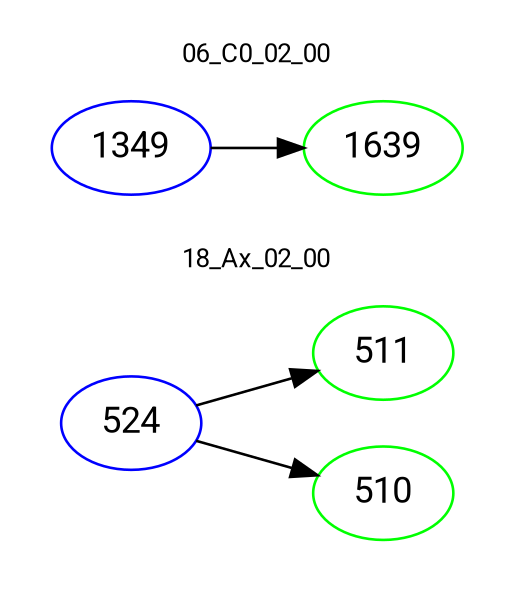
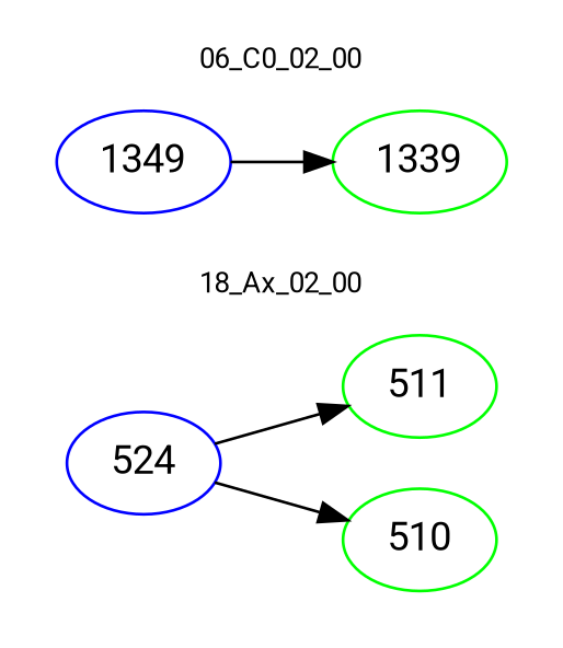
  digraph {
    fontname=Roboto
    rankdir=LR
    node [color=green fontname=Roboto]
    edge [color=black fontname=Roboto]
    n1 [label=510]
    n2 [color=blue label=524]
    n3 [label=511]
    n4 [color=blue label=1349]
-   n5 [label=1639]
+   n5 [label=1339]
    subgraph cluster_1 {
      color=white
      fontsize=10
      label="18_Ax_02_00"
      n1
      n2
      n3
    }
    subgraph cluster_2 {
      color=white
      fontsize=10
      label="06_C0_02_00"
      n4
      n5
    }
    n2 -> n1
    n2 -> n3
    n4 -> n5
  }
